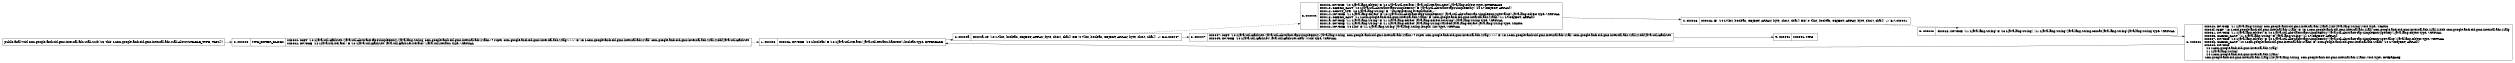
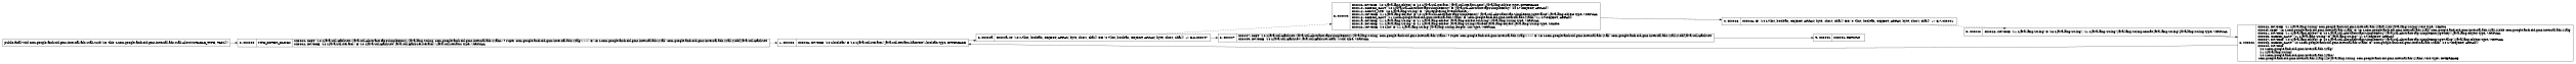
  digraph {
    rankdir=LR
    node [shape=record]
    n1 [label="{0\:\ 0x0000|MTH_ENTER_BLOCK\l|0x0000: IGET  (r0 I:java.util.HashSet\<java.util.AbstractMap$SimpleEntry\<java.lang.String, com.google.android.gms.internal.ads.zzahn\<? super com.google.android.gms.internal.ads.zzalg\>\>\>) = (r5 I:com.google.android.gms.internal.ads.zzali) com.google.android.gms.internal.ads.zzali.zzddf java.util.HashSet \l0x0002: INVOKE  (r2 I:java.util.Iterator) = (r0 I:java.util.HashSet) java.util.HashSet.iterator():java.util.Iterator type: VIRTUAL \l}"]
    n2 [label="{1\:\ 0x0006|0x0006: INVOKE  (r0 I:boolean) = (r2 I:java.util.Iterator) java.util.Iterator.hasNext():boolean type: INTERFACE \l}"]
    n3 [label="{2\:\ 0x000a|0x000a: IF  (r0 I:?[int, boolean, OBJECT, ARRAY, byte, short, char]) == (0 ?[int, boolean, OBJECT, ARRAY, byte, short, char])  \-\> B:8:0x0047 \l}"]
    n4 [label="{3\:\ 0x000c|0x000c: INVOKE  (r0 I:java.lang.Object) = (r2 I:java.util.Iterator) java.util.Iterator.next():java.lang.Object type: INTERFACE \l0x0010: CHECK_CAST  (r0 I:java.util.AbstractMap$SimpleEntry) = (java.util.AbstractMap$SimpleEntry) (r0 I:?[OBJECT, ARRAY]) \l0x0012: CONST_STR  (r3 I:java.lang.String) =  \"Unregistering eventhandler: \" \l0x0014: INVOKE  (r1 I:java.lang.Object) = (r0 I:java.util.AbstractMap$SimpleEntry) java.util.AbstractMap.SimpleEntry.getValue():java.lang.Object type: VIRTUAL \l0x0018: CHECK_CAST  (r1 I:com.google.android.gms.internal.ads.zzahn) = (com.google.android.gms.internal.ads.zzahn) (r1 I:?[OBJECT, ARRAY]) \l0x001a: INVOKE  (r1 I:java.lang.String) = (r1 I:java.lang.Object) java.lang.Object.toString():java.lang.String type: VIRTUAL \l0x001e: INVOKE  (r1 I:java.lang.String) = (r1 I:java.lang.Object) java.lang.String.valueOf(java.lang.Object):java.lang.String type: STATIC \l0x0022: INVOKE  (r4 I:int) = (r1 I:java.lang.String) java.lang.String.length():int type: VIRTUAL \l}"]
    n5 [label="{8\:\ 0x0047|0x0047: IGET  (r0 I:java.util.HashSet\<java.util.AbstractMap$SimpleEntry\<java.lang.String, com.google.android.gms.internal.ads.zzahn\<? super com.google.android.gms.internal.ads.zzalg\>\>\>) = (r5 I:com.google.android.gms.internal.ads.zzali) com.google.android.gms.internal.ads.zzali.zzddf java.util.HashSet \l0x0049: INVOKE  (r0 I:java.util.HashSet) java.util.HashSet.clear():void type: VIRTUAL \l}"]
    n6 [label="{4\:\ 0x0026|0x0026: IF  (r4 I:?[int, boolean, OBJECT, ARRAY, byte, short, char]) == (0 ?[int, boolean, OBJECT, ARRAY, byte, short, char])  \-\> B:7:0x0041 \l}"]
-   n7 [label="{9\:\ 0x004c|0x004c: MTH   \l}"]
+   n7 [label="{9\:\ 0x004c|0x004c: RETURN   \l}"]
    n8 [label="{5\:\ 0x0028|0x0028: INVOKE  (r1 I:java.lang.String) = (r3 I:java.lang.String), (r1 I:java.lang.String) java.lang.String.concat(java.lang.String):java.lang.String type: VIRTUAL \l}"]
    n9 [label="{6\:\ 0x002c|0x002c: INVOKE  (r1 I:java.lang.String) com.google.android.gms.internal.ads.zzaxa.zzds(java.lang.String):void type: STATIC \l0x002f: IGET  (r3 I:com.google.android.gms.internal.ads.zzalg) = (r5 I:com.google.android.gms.internal.ads.zzali) com.google.android.gms.internal.ads.zzali.zzdde com.google.android.gms.internal.ads.zzalg \l0x0031: INVOKE  (r1 I:java.lang.Object) = (r0 I:java.util.AbstractMap$SimpleEntry) java.util.AbstractMap.SimpleEntry.getKey():java.lang.Object type: VIRTUAL \l0x0035: CHECK_CAST  (r1 I:java.lang.String) = (java.lang.String) (r1 I:?[OBJECT, ARRAY]) \l0x0037: INVOKE  (r0 I:java.lang.Object) = (r0 I:java.util.AbstractMap$SimpleEntry) java.util.AbstractMap.SimpleEntry.getValue():java.lang.Object type: VIRTUAL \l0x003b: CHECK_CAST  (r0 I:com.google.android.gms.internal.ads.zzahn) = (com.google.android.gms.internal.ads.zzahn) (r0 I:?[OBJECT, ARRAY]) \l0x003d: INVOKE  \l  (r3 I:com.google.android.gms.internal.ads.zzalg)\l  (r1 I:java.lang.String)\l  (r0 I:com.google.android.gms.internal.ads.zzahn)\l com.google.android.gms.internal.ads.zzalg.zzb(java.lang.String, com.google.android.gms.internal.ads.zzahn):void type: INTERFACE \l}"]
    n10 [label="{public final void com.google.android.gms.internal.ads.zzali.zzsb((r5 'this' I:com.google.android.gms.internal.ads.zzali A[IMMUTABLE_TYPE, THIS])) }"]
    n1 -> n2 [style=dashed]
    n2 -> n3
    n3 -> n4 [style=dashed]
    n3 -> n5
    n4 -> n6
    n5 -> n7
    n6 -> n8 [style=dashed]
    n8 -> n9
    n9 -> n2
    n10 -> n1
  }
